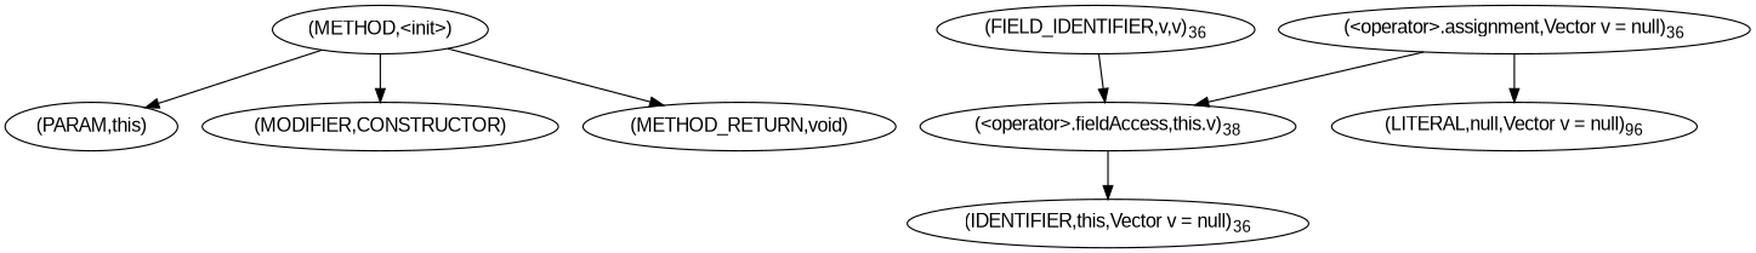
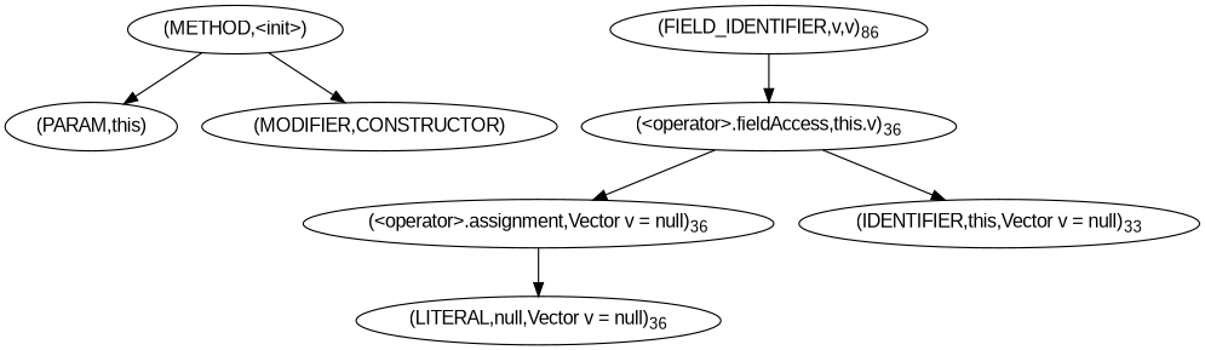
  digraph {
    fontname="Liberation Sans"
    node [fontname="Liberation Sans"]
    edge [fontname="Liberation Sans"]
    n1 [label=<(METHOD,&lt;init&gt;)>]
    n2 [label=<(PARAM,this)>]
    n3 [label=<(MODIFIER,CONSTRUCTOR)>]
-   n4 [label=<(METHOD_RETURN,void)>]
    n5 [label=<(&lt;operator&gt;.assignment,Vector v = null)<SUB>36</SUB>>]
-   n6 [label=<(&lt;operator&gt;.fieldAccess,this.v)<SUB>38</SUB>>]
-   n7 [label=<(LITERAL,null,Vector v = null)<SUB>96</SUB>>]
-   n8 [label=<(IDENTIFIER,this,Vector v = null)<SUB>36</SUB>>]
-   n9 [label=<(FIELD_IDENTIFIER,v,v)<SUB>36</SUB>>]
+   n6 [label=<(&lt;operator&gt;.fieldAccess,this.v)<SUB>36</SUB>>]
+   n7 [label=<(LITERAL,null,Vector v = null)<SUB>36</SUB>>]
+   n8 [label=<(IDENTIFIER,this,Vector v = null)<SUB>33</SUB>>]
+   n9 [label=<(FIELD_IDENTIFIER,v,v)<SUB>86</SUB>>]
    n1 -> n2
    n1 -> n3
-   n1 -> n4
-   n5 -> n6
+   n6 -> n5
    n5 -> n7
    n6 -> n8
    n9 -> n6
  }
